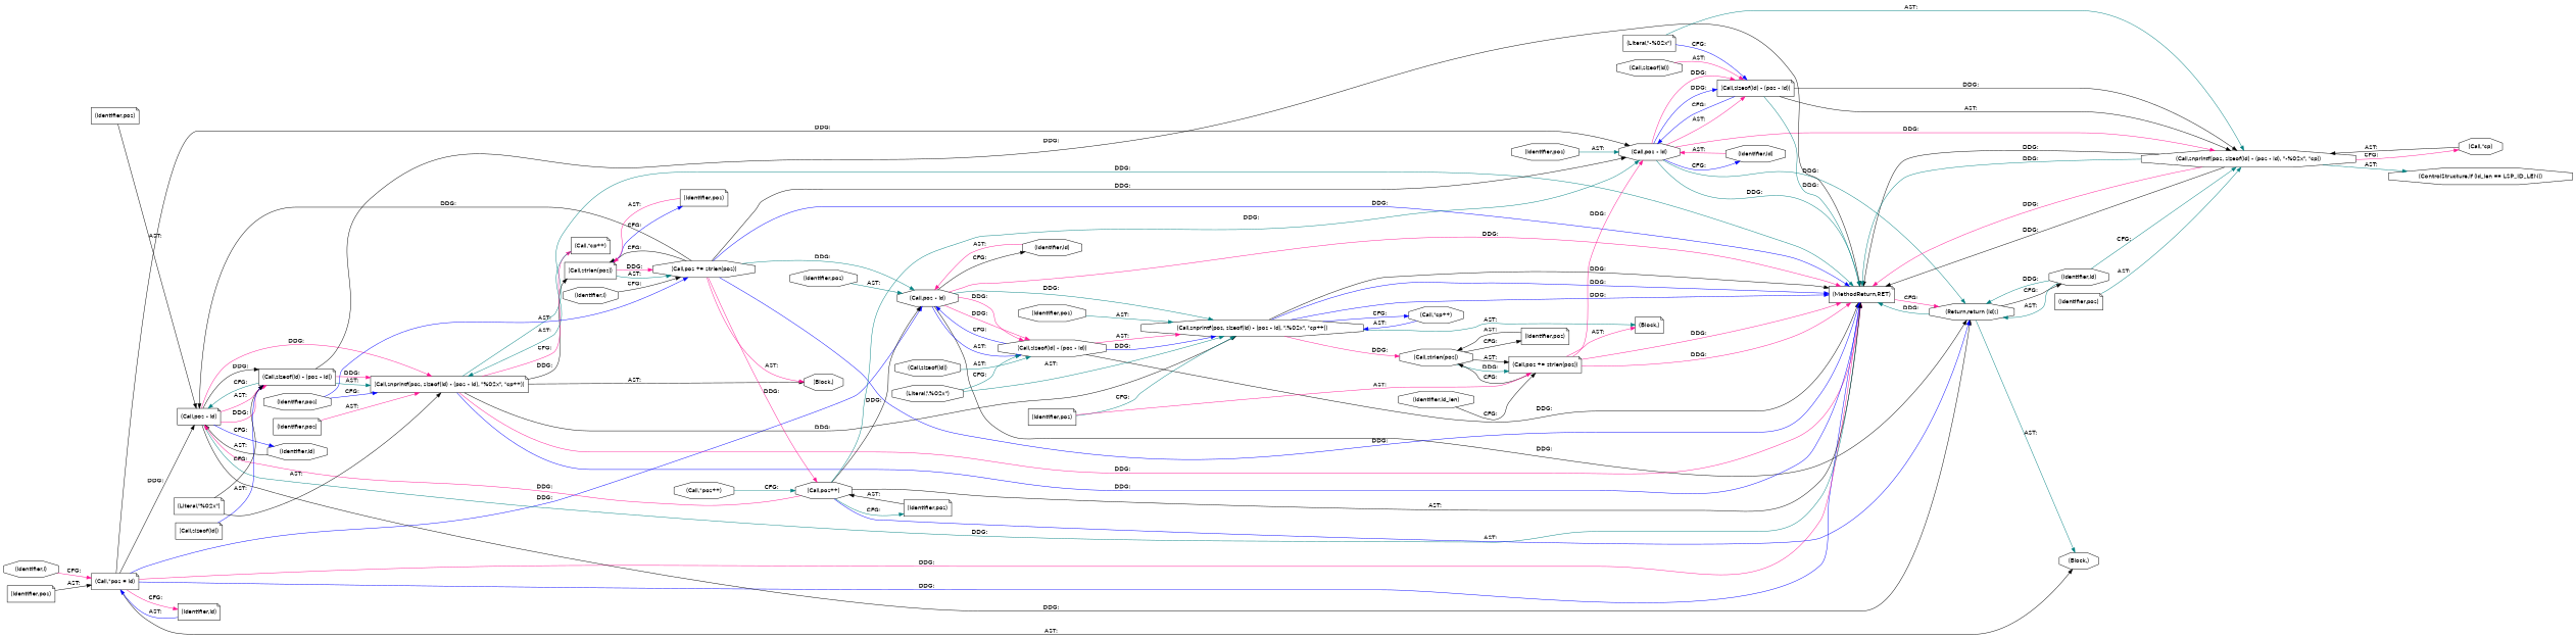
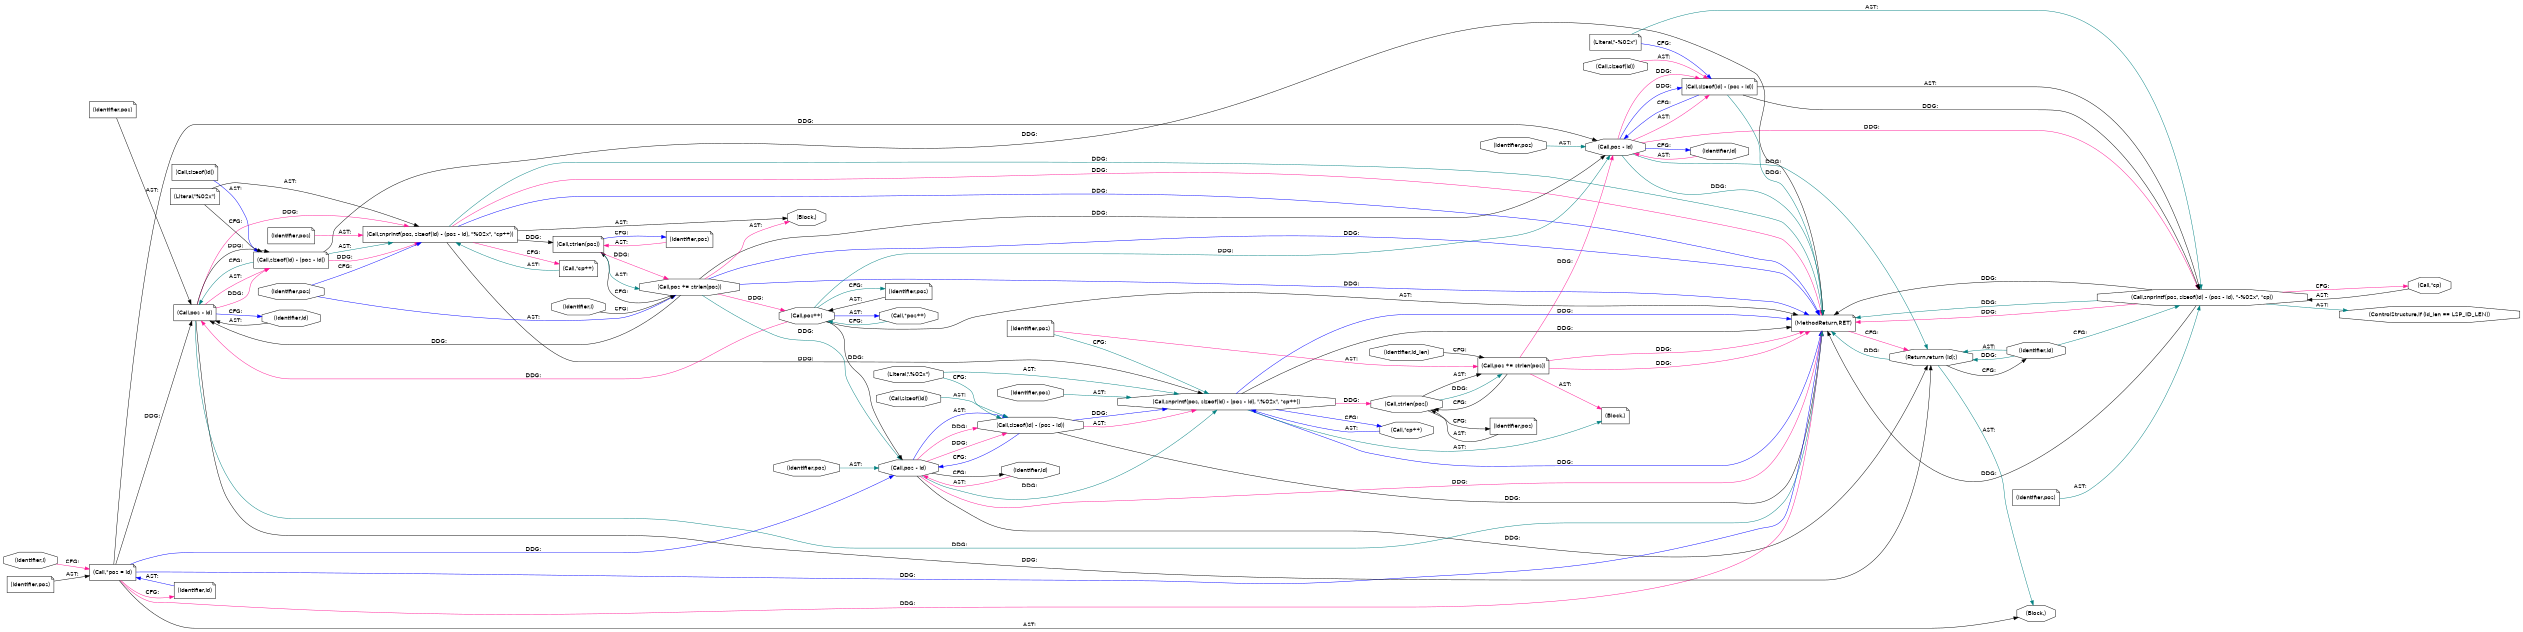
  digraph {
    fontname=Lato
    rankdir=LR
    node [fontname=Lato shape=octagon]
    edge [color=black fontname=Lato]
    n1 [label="(Call,pos - id)"]
    n2 [label="(Call,snprintf(pos, sizeof(id) - (pos - id), \".%02x\", *cp++))"]
    n3 [label="(Return,return (id);)"]
    n4 [label="(Call,sizeof(id) - (pos - id))"]
    n5 [label="(MethodReturn,RET)" shape=note]
    n6 [label="(Identifier,id)"]
    n7 [label="(Call,strlen(pos))"]
    n8 [label="(Block,)" shape=note]
    n9 [label="(Call,*cp++)"]
    n10 [label="(Block,)"]
    n11 [label="(Identifier,id)"]
    n12 [label="(Call,*pos = id)" shape=note]
    n13 [label="(Call,pos - id)" shape=note]
    n14 [label="(Call,pos - id)"]
    n15 [label="(Identifier,id)" shape=note]
    n16 [label="(Call,snprintf(pos, sizeof(id) - (pos - id), \"%02x\", *cp++))" shape=note]
    n17 [label="(Call,sizeof(id) - (pos - id))" shape=note]
    n18 [label="(Identifier,id)"]
    n19 [label="(Call,snprintf(pos, sizeof(id) - (pos - id), \"-%02x\", *cp))"]
    n20 [label="(Call,sizeof(id) - (pos - id))" shape=note]
    n21 [label="(Identifier,id)"]
    n22 [label="(Call,pos += strlen(pos))"]
    n23 [label="(Call,strlen(pos))" shape=note]
    n24 [label="(Call,pos++)"]
    n25 [label="(Block,)"]
    n26 [label="(Identifier,pos)" shape=note]
    n27 [label="(Identifier,pos)" shape=note]
    n28 [label="(Call,*pos++)"]
    n29 [label="(Call,*cp++)" shape=note]
    n30 [label="(Call,pos += strlen(pos))" shape=note]
    n31 [label="(Identifier,pos)" shape=note]
    n32 [label="(Call,*cp)"]
    n33 [label="(ControlStructure,if (id_len == LSP_ID_LEN))"]
    n34 [label="(Identifier,pos)" shape=note]
    n35 [label="(Identifier,pos)"]
    n36 [label="(Identifier,pos)" shape=note]
    n37 [label="(Call,sizeof(id))"]
    n38 [label="(Identifier,id_len)"]
    n39 [label="(Identifier,i)"]
    n40 [label="(Call,sizeof(id))"]
    n41 [label="(Identifier,pos)"]
    n42 [label="(Literal,\".%02x\")"]
    n43 [label="(Identifier,pos)" shape=note]
    n44 [label="(Identifier,pos)"]
    n45 [label="(Identifier,i)"]
    n46 [label="(Identifier,pos)"]
    n47 [label="(Identifier,pos)" shape=note]
    n48 [label="(Call,sizeof(id))" shape=note]
    n49 [label="(Literal,\"-%02x\")" shape=note]
    n50 [label="(Literal,\"%02x\")" shape=note]
    n51 [label="(Identifier,pos)" shape=note]
    n1 -> n2 [color=teal label="DDG: "]
    n1 -> n3 [label="DDG: "]
    n1 -> n4 [color=blue label="AST: "]
    n1 -> n4 [color=deeppink label="DDG: "]
    n1 -> n4 [color=deeppink label="DDG: "]
    n1 -> n5 [color=deeppink label="DDG: "]
    n1 -> n6 [label="CFG: "]
    n2 -> n5 [color=blue label="DDG: "]
    n2 -> n5 [color=blue label="DDG: "]
    n2 -> n5 [label="DDG: "]
    n2 -> n7 [color=deeppink label="DDG: "]
    n2 -> n8 [color=teal label="AST: "]
    n2 -> n9 [color=blue label="CFG: "]
    n3 -> n5 [color=teal label="DDG: "]
    n3 -> n10 [color=teal label="AST: "]
    n3 -> n11 [label="CFG: "]
    n4 -> n1 [color=blue label="CFG: "]
    n4 -> n2 [color=deeppink label="AST: "]
    n4 -> n2 [color=blue label="DDG: "]
    n4 -> n5 [label="DDG: "]
    n5 -> n3 [color=deeppink label="CFG: "]
    n6 -> n1 [color=deeppink label="AST: "]
    n7 -> n30 [label="AST: "]
    n7 -> n30 [color=teal label="DDG: "]
    n7 -> n31 [label="CFG: "]
    n9 -> n2 [color=blue label="AST: "]
    n11 -> n3 [color=teal label="AST: "]
    n11 -> n3 [color=teal label="DDG: "]
    n11 -> n19 [color=teal label="CFG: "]
    n12 -> n1 [color=blue label="DDG: "]
    n12 -> n5 [color=blue label="DDG: "]
    n12 -> n5 [color=deeppink label="DDG: "]
    n12 -> n10 [label="AST: "]
    n12 -> n13 [label="DDG: "]
    n12 -> n14 [label="DDG: "]
    n12 -> n15 [color=deeppink label="CFG: "]
    n13 -> n3 [label="DDG: "]
    n13 -> n5 [color=teal label="DDG: "]
    n13 -> n16 [color=deeppink label="DDG: "]
    n13 -> n17 [color=deeppink label="AST: "]
    n13 -> n17 [color=deeppink label="DDG: "]
    n13 -> n17 [label="DDG: "]
    n13 -> n18 [color=blue label="CFG: "]
    n14 -> n3 [color=teal label="DDG: "]
    n14 -> n5 [color=teal label="DDG: "]
    n14 -> n19 [color=deeppink label="DDG: "]
    n14 -> n20 [color=deeppink label="AST: "]
    n14 -> n20 [color=deeppink label="DDG: "]
    n14 -> n20 [color=blue label="DDG: "]
    n14 -> n21 [color=blue label="CFG: "]
    n15 -> n12 [color=blue label="AST: "]
    n16 -> n2 [label="DDG: "]
    n16 -> n5 [color=teal label="DDG: "]
    n16 -> n5 [color=deeppink label="DDG: "]
    n16 -> n5 [color=blue label="DDG: "]
    n16 -> n23 [label="DDG: "]
    n16 -> n25 [label="AST: "]
    n16 -> n29 [color=deeppink label="CFG: "]
    n17 -> n5 [label="DDG: "]
    n17 -> n13 [color=teal label="CFG: "]
    n17 -> n16 [color=teal label="AST: "]
    n17 -> n16 [color=deeppink label="DDG: "]
    n18 -> n13 [label="AST: "]
    n19 -> n5 [label="DDG: "]
    n19 -> n5 [label="DDG: "]
    n19 -> n5 [color=teal label="DDG: "]
    n19 -> n5 [color=deeppink label="DDG: "]
    n19 -> n32 [color=deeppink label="CFG: "]
    n19 -> n33 [color=teal label="AST: "]
    n20 -> n5 [color=teal label="DDG: "]
    n20 -> n14 [color=blue label="CFG: "]
    n20 -> n19 [label="AST: "]
    n20 -> n19 [label="DDG: "]
    n21 -> n14 [color=deeppink label="AST: "]
    n22 -> n1 [color=teal label="DDG: "]
    n22 -> n5 [color=blue label="DDG: "]
    n22 -> n5 [color=blue label="DDG: "]
    n22 -> n13 [label="DDG: "]
    n22 -> n14 [label="DDG: "]
    n22 -> n23 [label="CFG: "]
    n22 -> n24 [color=deeppink label="DDG: "]
    n22 -> n25 [color=deeppink label="AST: "]
    n23 -> n22 [color=teal label="AST: "]
    n23 -> n22 [color=deeppink label="DDG: "]
    n23 -> n26 [color=blue label="CFG: "]
    n24 -> n1 [label="DDG: "]
    n24 -> n5 [label="AST: "]
    n24 -> n13 [color=deeppink label="DDG: "]
    n24 -> n14 [color=teal label="DDG: "]
    n24 -> n27 [color=teal label="CFG: "]
-   n24 -> n3 [color=blue label="AST: "]
+   n24 -> n28 [color=blue label="AST: "]
    n26 -> n23 [color=deeppink label="AST: "]
    n27 -> n24 [label="AST: "]
    n28 -> n24 [color=teal label="CFG: "]
    n29 -> n16 [color=teal label="AST: "]
    n30 -> n5 [color=deeppink label="DDG: "]
    n30 -> n5 [color=deeppink label="DDG: "]
    n30 -> n7 [label="CFG: "]
    n30 -> n8 [color=deeppink label="AST: "]
    n30 -> n14 [color=deeppink label="DDG: "]
    n31 -> n7 [label="AST: "]
    n32 -> n19 [label="AST: "]
    n34 -> n16 [color=deeppink label="AST: "]
    n35 -> n1 [color=teal label="AST: "]
    n36 -> n13 [label="AST: "]
    n37 -> n4 [color=teal label="AST: "]
    n38 -> n30 [label="CFG: "]
    n39 -> n12 [color=deeppink label="CFG: "]
    n40 -> n20 [color=deeppink label="AST: "]
    n41 -> n14 [color=teal label="AST: "]
    n42 -> n2 [color=teal label="AST: "]
    n42 -> n4 [color=teal label="CFG: "]
    n43 -> n19 [color=teal label="AST: "]
    n44 -> n16 [color=blue label="CFG: "]
    n44 -> n22 [color=blue label="AST: "]
    n45 -> n22 [label="CFG: "]
    n46 -> n2 [color=teal label="AST: "]
    n47 -> n12 [label="AST: "]
    n48 -> n17 [color=blue label="AST: "]
    n49 -> n19 [color=teal label="AST: "]
    n49 -> n20 [color=blue label="CFG: "]
    n50 -> n16 [label="AST: "]
    n50 -> n17 [label="CFG: "]
    n51 -> n2 [color=teal label="CFG: "]
    n51 -> n30 [color=deeppink label="AST: "]
  }
